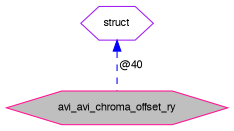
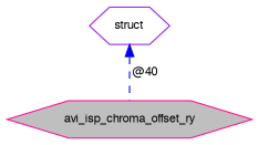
  digraph {
    node [fontname=FreeSans fontsize=10 shape=hexagon style=filled]
-   n1 [color=deeppink fillcolor=grey75 fontcolor=black height=0.2 label=avi_avi_chroma_offset_ry width=0.4]
+   n1 [color=deeppink fillcolor=grey75 fontcolor=black height=0.2 label=avi_isp_chroma_offset_ry width=0.4]
    n2 [color=purple fillcolor=white height=0.2 label=struct width=0.4]
    n2 -> n1 [color=blue dir=back fontname=FreeSans fontsize=10 label=" @40" labelfontname=FreeSans labelfontsize=10 style=dashed]
  }
